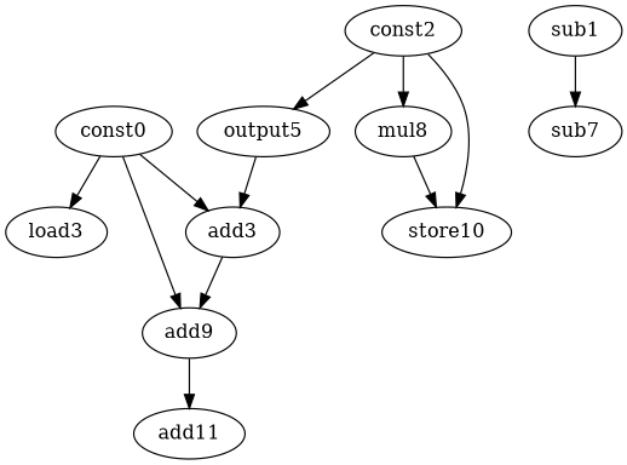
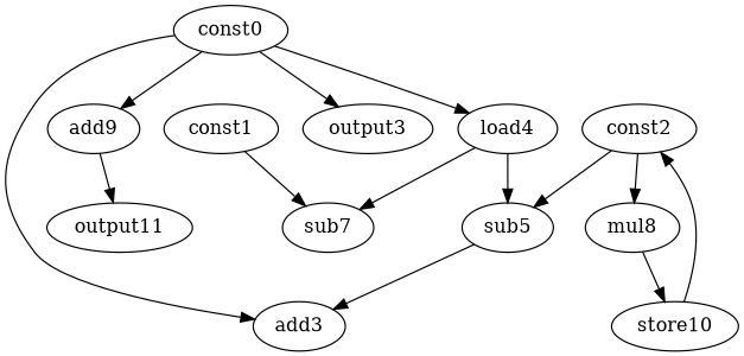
  digraph {
    node [opcode=const]
    edge [operand=0]
-   output3 [opcode=output label=load3]
+   output3 [opcode=output]
    const0
+   load4 [opcode=load]
    n4 [label=add3 opcode=add]
    add9 [opcode=add]
    sub7 [opcode=sub]
-   sub5 [opcode=sub label=output5]
-   const1 [label=sub1]
-   output11 [opcode=output label=add11]
+   sub5 [opcode=sub]
+   const1
+   output11 [opcode=output]
    const2
    mul8 [opcode=mul]
    store10 [opcode=store]
    const0 -> output3
+   const0 -> load4
    const0 -> n4
    const0 -> add9
-   n4 -> add9 [operand=1]
+   load4 -> sub7 [operand=1]
+   load4 -> sub5 [operand=1]
    add9 -> output11
    sub5 -> n4 [operand=1]
    const1 -> sub7
    const2 -> sub5
    const2 -> mul8
-   const2 -> store10 [operand=1]
+   store10 -> const2 [operand=1]
    mul8 -> store10
  }
